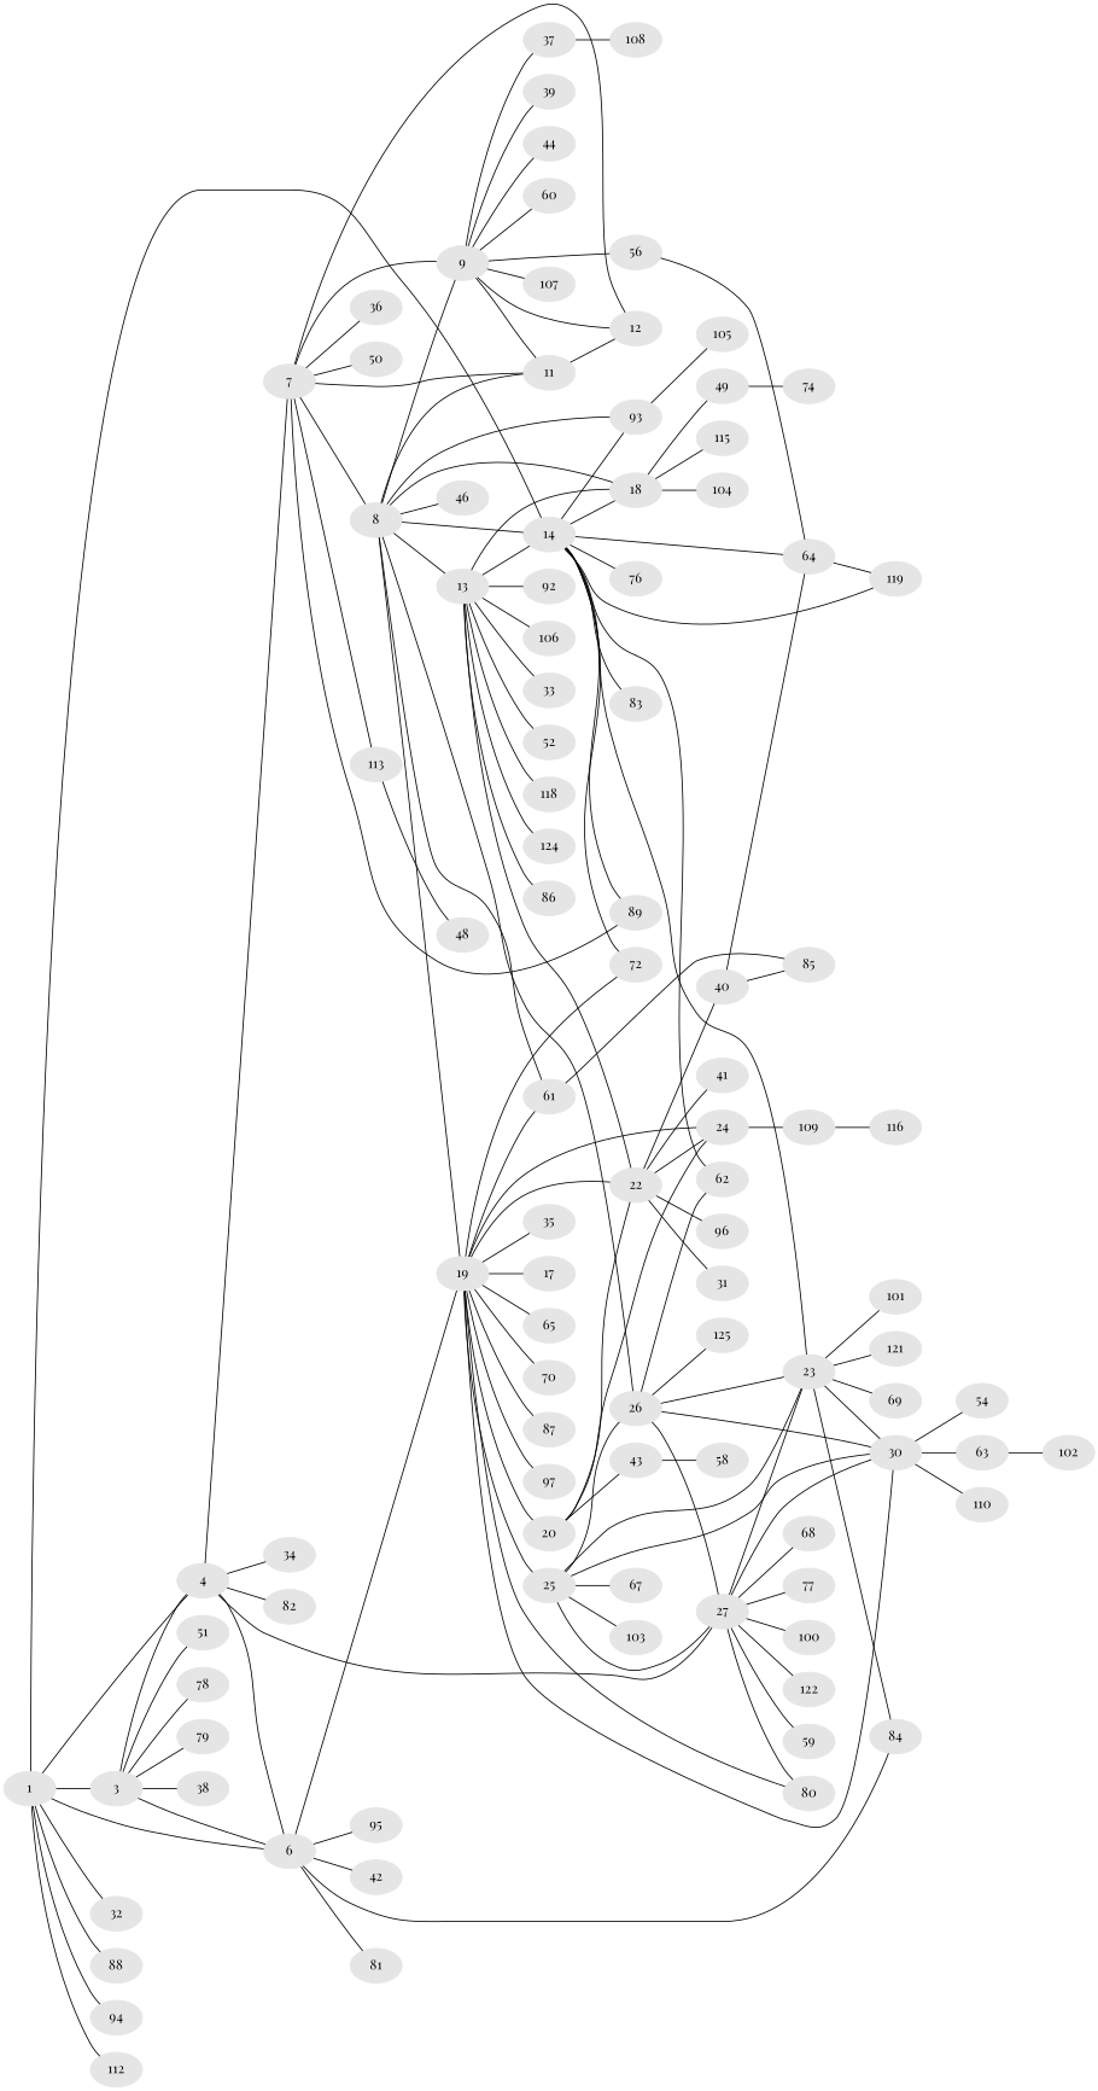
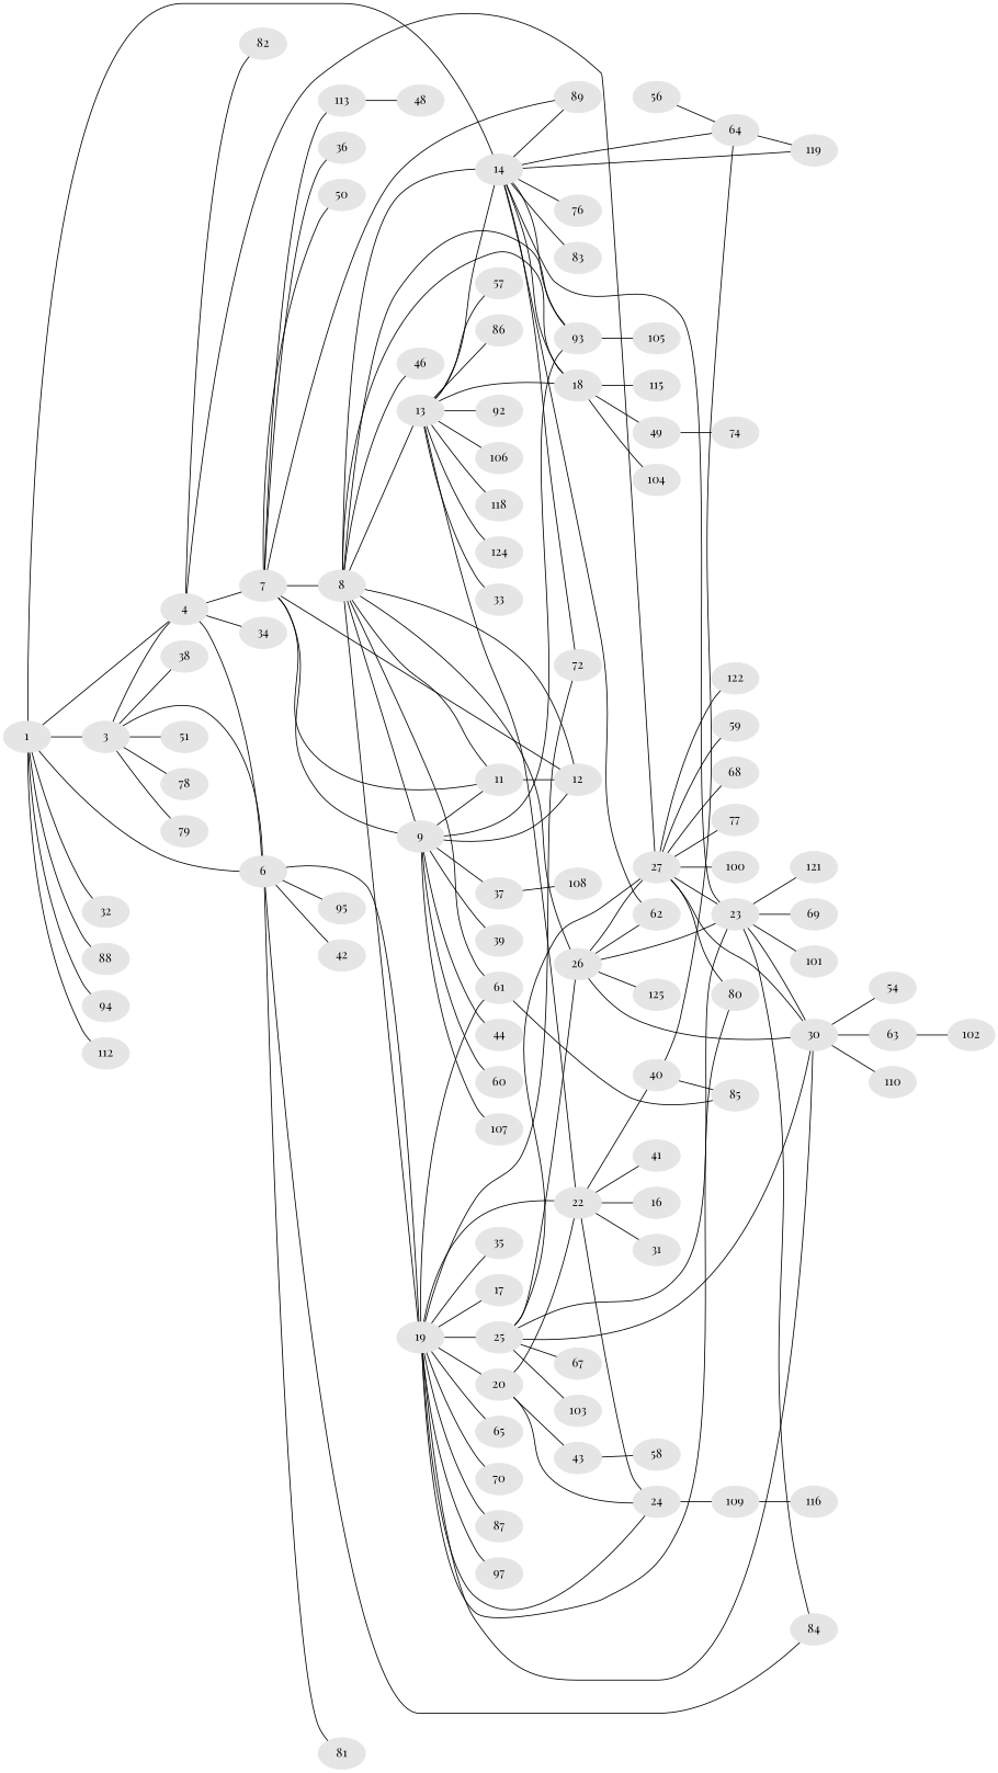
  graph {
    fontname="Playfair Display"
    rankdir=LR
    node [color=gray90 fontname="Playfair Display" style=filled]
    edge [fontname="Playfair Display"]
    1 [super="+2"]
    3 [super="+5"]
    4
    6 [super="+123"]
    14 [super="+17"]
    32
    88 [super="+98"]
    94
    112
    38
    51
    78
    79
    7 [super="+99"]
    27 [super="+73"]
    34
    82
    19 [super="+21"]
    42
    81
    84
    95
    89
    18 [super="+66"]
    93
    n26 [label=23 super="+90"]
    62
    64 [super="+111"]
    72
    76
    83
    119
    8 [super="+15"]
    9 [super="+10"]
    11 [super="+45"]
    12
    36
    50
    113
    30 [super="+53"]
    80
    59
    68
    77
    100
    122
    61 [super="+75"]
    22 [super="+23"]
    20
    24 [super="+114"]
    25 [super="+57"]
    35
    n53 [label=17]
    65
    70
    87
    97
    13 [super="+16"]
    26 [super="+28"]
    46
    37
    39
    44
    56
    60
    107
    48
    33
-   52
+   52 [label=57]
    86 [super="+117"]
    n71 [label=92]
    106
    118
    124
    49 [super="+55"]
    104
    115
    125
    85 [super="+120"]
    105
    108
    31
    40
    41
-   96
+   96 [label=16]
    69
    101
    121
    74
    43 [super="+71"]
    109
    67
    103
    54 [super="+92"]
    63
    110
    58
    116
    102
    1 -- 3 [weight=4]
    1 -- 4 [weight=2]
    1 -- 6 [weight=2]
    1 -- 14
    1 -- 32
    1 -- 88
    1 -- 94
    1 -- 112
    3 -- 4 [weight=2]
    3 -- 6 [weight=2]
    3 -- 38
    3 -- 51
    3 -- 78
    3 -- 79
    4 -- 6
    4 -- 7
    4 -- 27
    4 -- 34
    4 -- 82
    6 -- 19
    6 -- 42
    6 -- 81
    6 -- 84
    6 -- 95
    14 -- 89
    14 -- 18 [weight=2]
    14 -- 93
    14 -- n26
    14 -- 62
    14 -- 64
    14 -- 72
    14 -- 76
    14 -- 83
    14 -- 119
    7 -- 89
    7 -- 8
    7 -- 9 [weight=2]
    7 -- 11
    7 -- 12
    7 -- 36
    7 -- 50
    7 -- 113
    27 -- n26
    27 -- 30
    27 -- 80
    27 -- 59
    27 -- 68
    27 -- 77
    27 -- 100
    27 -- 122
    19 -- 72
    19 -- 30
    19 -- 80
    19 -- 61
    19 -- 22 [weight=4]
    19 -- 20 [weight=2]
    19 -- 24 [weight=2]
    19 -- 25
    19 -- 35
    19 -- n53
    19 -- 65
    19 -- 70
    19 -- 87
    19 -- 97
    18 -- 49
    18 -- 104
    18 -- 115
    93 -- 105
    n26 -- 84
    n26 -- 30
    n26 -- 69
    n26 -- 101
    n26 -- 121
    64 -- 119
    8 -- 14 [weight=2]
    8 -- 19
    8 -- 18
    8 -- 93
    8 -- 9 [weight=2]
    8 -- 11
+   8 -- 12
    8 -- 61
    8 -- 13 [weight=2]
    8 -- 26
    8 -- 46
    9 -- 11 [weight=2]
    9 -- 12 [weight=2]
    9 -- 37
    9 -- 39
    9 -- 44
-   9 -- 56
+   9 -- 93
    9 -- 60
    9 -- 107
    11 -- 12
    113 -- 48
    30 -- 54
    30 -- 63
    30 -- 110
    61 -- 85
    22 -- 24 [weight=2]
    22 -- 31
    22 -- 40
    22 -- 41
    22 -- 96
    20 -- 22 [weight=2]
    20 -- 24
    20 -- 43
    24 -- 109
    25 -- 27
    25 -- n26
    25 -- 30
    25 -- 26 [weight=2]
    25 -- 67
    25 -- 103
    13 -- 14 [weight=4]
    13 -- 18 [weight=2]
    13 -- 22
    13 -- 33
    13 -- 52
    13 -- 86
    13 -- n71
    13 -- 106
    13 -- 118
    13 -- 124
    26 -- 27 [weight=2]
    26 -- n26 [weight=2]
    26 -- 62
    26 -- 30 [weight=2]
    26 -- 125
    37 -- 108
    56 -- 64
    49 -- 74
    40 -- 64
    40 -- 85
    43 -- 58
    109 -- 116
    63 -- 102
  }
